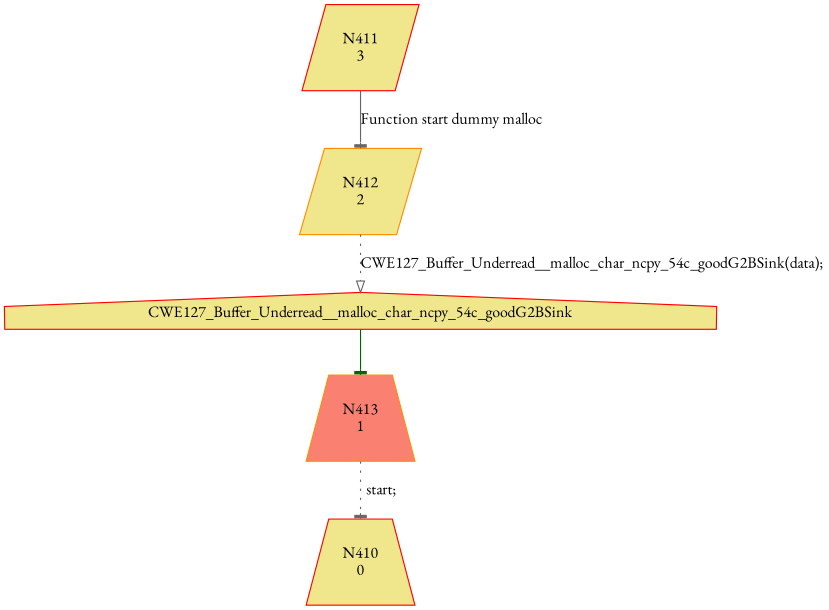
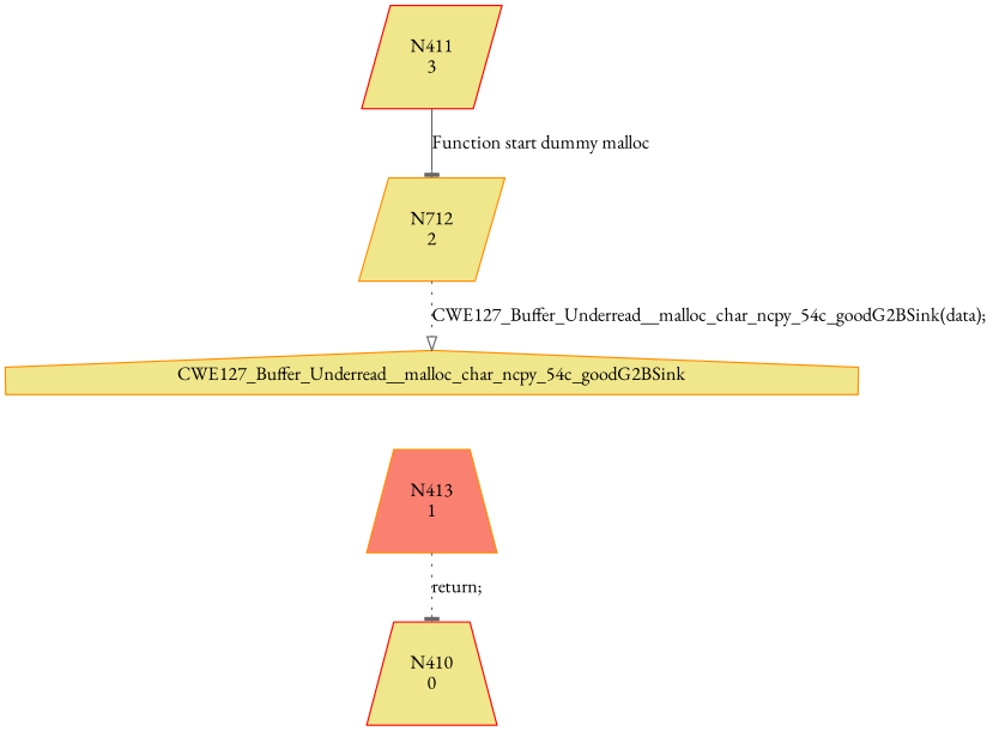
  digraph {
    fontname="EB Garamond"
    node [color=darkorange fillcolor=khaki fontname="EB Garamond" shape=parallelogram style=filled]
    edge [arrowhead=tee color=gray40 fontname="EB Garamond" style=solid]
    n1 [color=red label="N411\n3"]
-   n2 [label="N412\n2"]
-   n3 [color=red label=CWE127_Buffer_Underread__malloc_char_ncpy_54c_goodG2BSink shape=house]
+   n2 [label="N712\n2"]
+   n3 [label=CWE127_Buffer_Underread__malloc_char_ncpy_54c_goodG2BSink shape=house]
    n4 [fillcolor=salmon label="N413\n1" shape=trapezium]
    n5 [color=red label="N410\n0" shape=trapezium]
    n1 -> n2 [label="Function start dummy malloc"]
    n2 -> n3 [arrowhead=onormal label="CWE127_Buffer_Underread__malloc_char_ncpy_54c_goodG2BSink(data);" style=dotted]
-   n3 -> n4 [color=darkgreen]
-   n4 -> n5 [label="start;" style=dotted]
+   n4 -> n5 [label="return;" style=dotted]
  }
